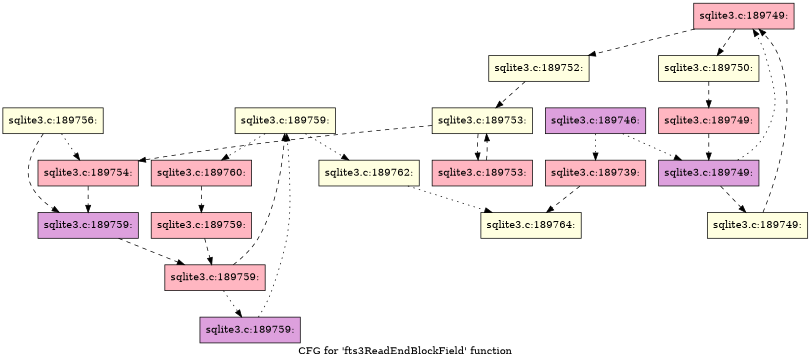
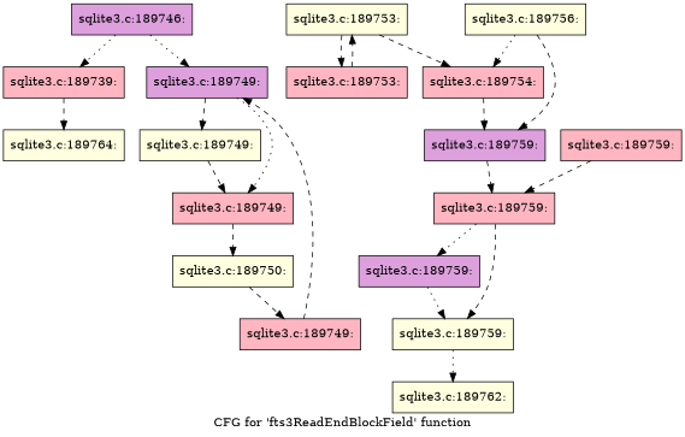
  digraph {
    label="CFG for 'fts3ReadEndBlockField' function"
    node [fillcolor=lightpink shape=record style=filled]
    edge [style=dashed]
    n1 [label="{sqlite3.c:189739:}"]
    n2 [fillcolor=lightyellow label="{sqlite3.c:189764:}"]
    n3 [fillcolor=plum label="{sqlite3.c:189746:}"]
    n4 [fillcolor=plum label="{sqlite3.c:189749:}"]
    n5 [fillcolor=lightyellow label="{sqlite3.c:189749:}"]
    n6 [label="{sqlite3.c:189749:}"]
    n7 [fillcolor=lightyellow label="{sqlite3.c:189750:}"]
-   n8 [fillcolor=lightyellow label="{sqlite3.c:189752:}"]
    n9 [label="{sqlite3.c:189749:}"]
    n10 [fillcolor=lightyellow label="{sqlite3.c:189753:}"]
    n11 [label="{sqlite3.c:189753:}"]
    n12 [label="{sqlite3.c:189754:}"]
    n13 [fillcolor=plum label="{sqlite3.c:189759:}"]
    n14 [fillcolor=lightyellow label="{sqlite3.c:189756:}"]
    n15 [label="{sqlite3.c:189759:}"]
    n16 [fillcolor=plum label="{sqlite3.c:189759:}"]
    n17 [fillcolor=lightyellow label="{sqlite3.c:189759:}"]
-   n18 [label="{sqlite3.c:189760:}"]
    n19 [fillcolor=lightyellow label="{sqlite3.c:189762:}"]
    n20 [label="{sqlite3.c:189759:}"]
    n1 -> n2
    n3 -> n1 [style=dotted]
    n3 -> n4 [style=dotted]
    n4 -> n5
    n4 -> n6 [style=dotted]
    n5 -> n6
    n6 -> n7
-   n6 -> n8
    n7 -> n9
-   n8 -> n10
    n9 -> n4
    n10 -> n11
    n10 -> n12
    n11 -> n10
    n12 -> n13
    n13 -> n15
    n14 -> n12 [style=dotted]
    n14 -> n13
    n15 -> n16 [style=dotted]
    n15 -> n17
    n16 -> n17 [style=dotted]
-   n17 -> n18 [style=dotted]
    n17 -> n19 [style=dotted]
-   n18 -> n20
-   n19 -> n2 [style=dotted]
    n20 -> n15
  }
